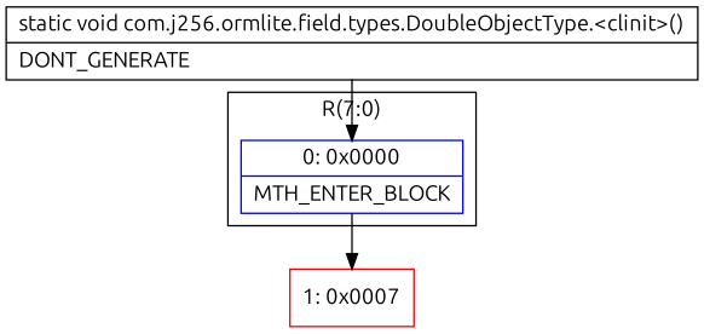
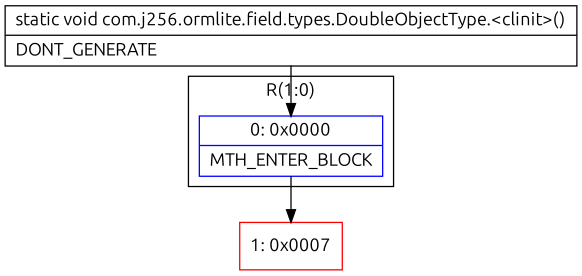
  digraph {
    fontname=Ubuntu
    node [shape=record fontname=Ubuntu]
    edge [fontname=Ubuntu]
    n1 [color=blue label="{0\:\ 0x0000|MTH_ENTER_BLOCK\l}"]
    n2 [color=red label="{1\:\ 0x0007}"]
    n3 [label="{static void com.j256.ormlite.field.types.DoubleObjectType.\<clinit\>()  | DONT_GENERATE\l}"]
    subgraph cluster_1 {
-     label="R(7:0)"
+     label="R(1:0)"
      n1
    }
    n1 -> n2
    n3 -> n1
  }
